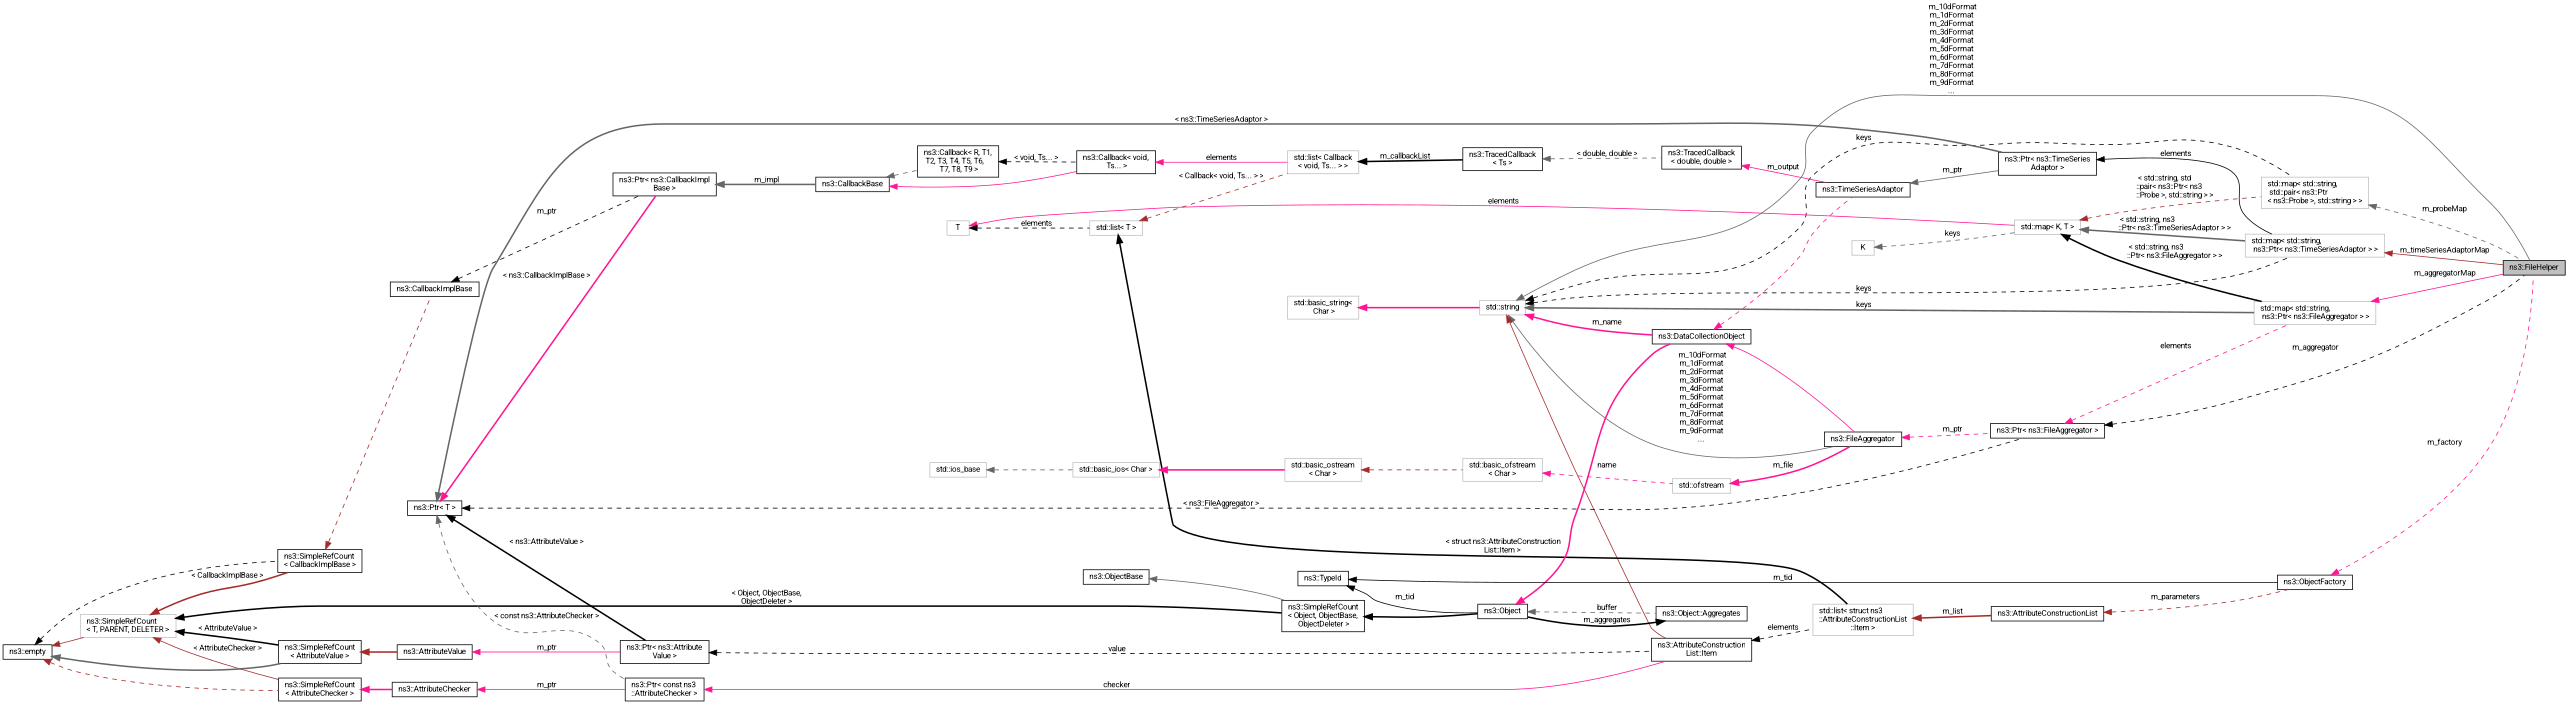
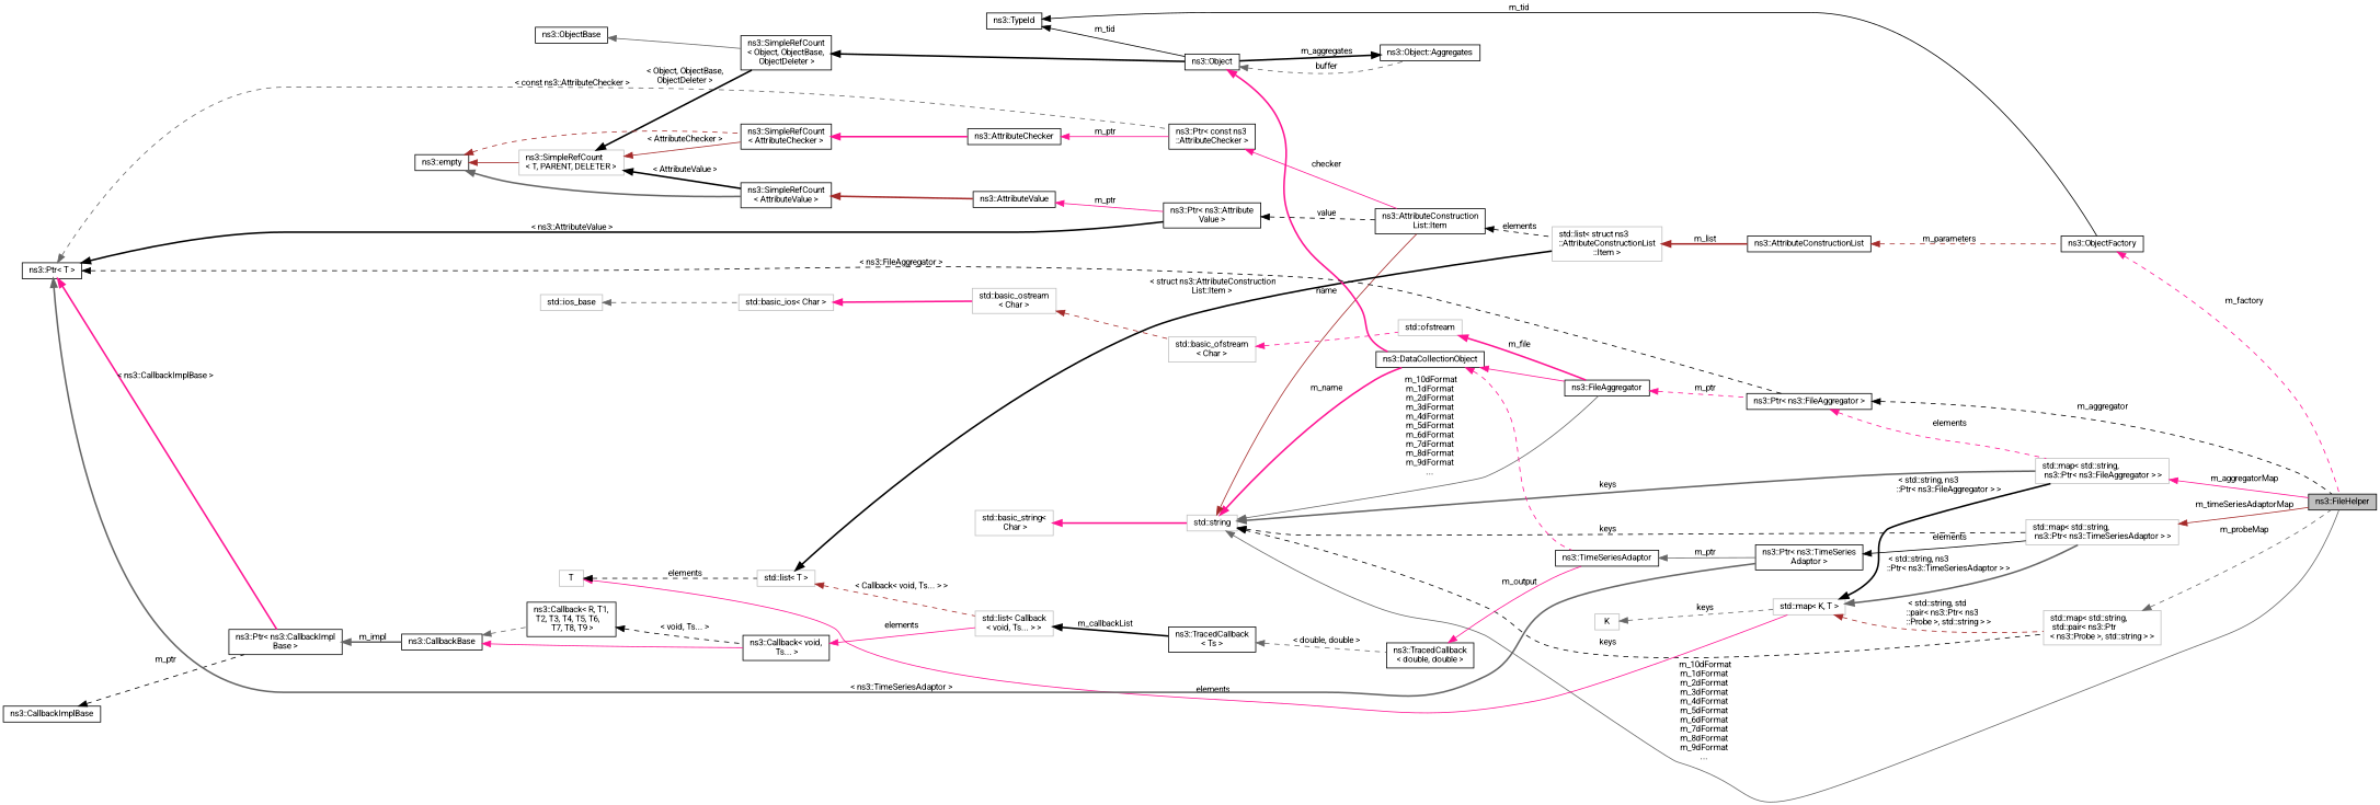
  digraph {
    fontname=Roboto
    rankdir=LR
    node [color=black fillcolor=white fontname=Roboto fontsize=10 shape=record style=filled]
    edge [color=black dir=back fontname=Roboto fontsize=10 labelfontname=Helvetica labelfontsize=10 style=dashed]
    n1 [fillcolor=grey75 fontcolor=black height=0.2 label="ns3::FileHelper" width=0.4]
    n2 [color=grey75 height=0.2 label="std::map\< std::string,\l std::pair\< ns3::Ptr\l\< ns3::Probe \>, std::string \> \>" width=0.4]
    n3 [color=grey75 height=0.2 label="std::string" width=0.4]
    n4 [height=0.2 label="ns3::FileAggregator" width=0.4]
    n5 [height=0.2 label="ns3::DataCollectionObject" width=0.4]
    n6 [color=grey75 height=0.2 label="std::map\< std::string,\l ns3::Ptr\< ns3::TimeSeriesAdaptor \> \>" width=0.4]
    n7 [height=0.2 label="ns3::AttributeConstruction\lList::Item" width=0.4]
    n8 [color=grey75 height=0.2 label="std::map\< std::string,\l ns3::Ptr\< ns3::FileAggregator \> \>" width=0.4]
    n9 [height=0.2 label="ns3::Ptr\< ns3::FileAggregator \>" width=0.4]
    n10 [height=0.2 label="ns3::TimeSeriesAdaptor" width=0.4]
    n11 [color=grey75 height=0.2 label="std::list\< struct ns3\l::AttributeConstructionList\l::Item \>" width=0.4]
    n12 [color=grey75 height=0.2 label="std::basic_string\<\l Char \>" width=0.4]
    n13 [color=grey75 height=0.2 label="std::map\< K, T \>" width=0.4]
    n14 [color=grey75 height=0.2 label=K width=0.4]
    n15 [color=grey75 height=0.2 label=T width=0.4]
    n16 [color=grey75 height=0.2 label="std::list\< T \>" width=0.4]
    n17 [color=grey75 height=0.2 label="std::list\< Callback\l\< void, Ts... \> \>" width=0.4]
    n18 [height=0.2 label="ns3::Ptr\< ns3::TimeSeries\lAdaptor \>" width=0.4]
    n19 [height=0.2 label="ns3::Object" width=0.4]
    n20 [height=0.2 label="ns3::Object::Aggregates" width=0.4]
    n21 [height=0.2 label="ns3::SimpleRefCount\l\< Object, ObjectBase,\l ObjectDeleter \>" width=0.4]
    n22 [height=0.2 label="ns3::ObjectBase" width=0.4]
    n23 [color=grey75 height=0.2 label="ns3::SimpleRefCount\l\< T, PARENT, DELETER \>" width=0.4]
-   n24 [height=0.2 label="ns3::SimpleRefCount\l\< CallbackImplBase \>" width=0.4]
    n25 [height=0.2 label="ns3::SimpleRefCount\l\< AttributeValue \>" width=0.4]
    n26 [height=0.2 label="ns3::SimpleRefCount\l\< AttributeChecker \>" width=0.4]
    n27 [height=0.2 label="ns3::CallbackImplBase" width=0.4]
    n28 [height=0.2 label="ns3::AttributeValue" width=0.4]
    n29 [height=0.2 label="ns3::AttributeChecker" width=0.4]
    n30 [height=0.2 label="ns3::empty" width=0.4]
    n31 [height=0.2 label="ns3::TypeId" width=0.4]
    n32 [height=0.2 label="ns3::ObjectFactory" width=0.4]
    n33 [color=grey75 height=0.2 label="std::ofstream" width=0.4]
    n34 [color=grey75 height=0.2 label="std::basic_ofstream\l\< Char \>" width=0.4]
    n35 [color=grey75 height=0.2 label="std::basic_ostream\l\< Char \>" width=0.4]
    n36 [color=grey75 height=0.2 label="std::basic_ios\< Char \>" width=0.4]
    n37 [color=grey75 height=0.2 label="std::ios_base" width=0.4]
    n38 [height=0.2 label="ns3::Ptr\< T \>" width=0.4]
    n39 [height=0.2 label="ns3::Ptr\< ns3::CallbackImpl\lBase \>" width=0.4]
    n40 [height=0.2 label="ns3::Ptr\< ns3::Attribute\lValue \>" width=0.4]
    n41 [height=0.2 label="ns3::Ptr\< const ns3\l::AttributeChecker \>" width=0.4]
    n42 [height=0.2 label="ns3::CallbackBase" width=0.4]
    n43 [height=0.2 label="ns3::TracedCallback\l\< double, double \>" width=0.4]
    n44 [height=0.2 label="ns3::TracedCallback\l\< Ts \>" width=0.4]
    n45 [height=0.2 label="ns3::Callback\< void,\l Ts... \>" width=0.4]
    n46 [height=0.2 label="ns3::Callback\< R, T1,\l T2, T3, T4, T5, T6,\l T7, T8, T9 \>" width=0.4]
    n47 [height=0.2 label="ns3::AttributeConstructionList" width=0.4]
    n2 -> n1 [color=gray40 label=" m_probeMap"]
    n3 -> n1 [color=gray40 label=" m_10dFormat\nm_1dFormat\nm_2dFormat\nm_3dFormat\nm_4dFormat\nm_5dFormat\nm_6dFormat\nm_7dFormat\nm_8dFormat\nm_9dFormat\n..." style=solid]
    n3 -> n2 [label=" keys"]
    n3 -> n4 [color=gray40 label=" m_10dFormat\nm_1dFormat\nm_2dFormat\nm_3dFormat\nm_4dFormat\nm_5dFormat\nm_6dFormat\nm_7dFormat\nm_8dFormat\nm_9dFormat\n..." style=solid]
    n3 -> n5 [color=deeppink label=" m_name" style=bold]
    n3 -> n6 [label=" keys"]
    n3 -> n7 [color=brown label=" name" style=solid]
    n3 -> n8 [color=gray40 label=" keys" style=bold]
    n4 -> n9 [color=deeppink label=" m_ptr"]
    n5 -> n4 [color=deeppink style=solid]
    n5 -> n10 [color=deeppink]
    n6 -> n1 [color=brown label=" m_timeSeriesAdaptorMap" style=solid]
    n7 -> n11 [label=" elements"]
    n8 -> n1 [color=deeppink label=" m_aggregatorMap" style=solid]
    n9 -> n1 [label=" m_aggregator"]
    n9 -> n8 [color=deeppink label=" elements"]
    n10 -> n18 [color=gray40 label=" m_ptr" style=solid]
    n11 -> n47 [color=brown label=" m_list" style=bold]
    n12 -> n3 [color=deeppink style=bold]
    n13 -> n2 [color=brown label=" \< std::string, std\l::pair\< ns3::Ptr\< ns3\l::Probe \>, std::string \> \>"]
    n13 -> n6 [color=gray40 label=" \< std::string, ns3\l::Ptr\< ns3::TimeSeriesAdaptor \> \>" style=bold]
    n13 -> n8 [label=" \< std::string, ns3\l::Ptr\< ns3::FileAggregator \> \>" style=bold]
    n14 -> n13 [color=gray40 label=" keys"]
    n15 -> n13 [color=deeppink label=" elements" style=solid]
    n15 -> n16 [label=" elements"]
    n16 -> n11 [label=" \< struct ns3::AttributeConstruction\lList::Item \>" style=bold]
    n16 -> n17 [color=brown label=" \< Callback\< void, Ts... \> \>"]
    n17 -> n44 [label=" m_callbackList" style=bold]
    n18 -> n6 [label=" elements" style=solid]
    n19 -> n5 [color=deeppink style=bold]
    n19 -> n20 [color=gray40 label=" buffer"]
    n20 -> n19 [label=" m_aggregates" style=bold]
    n21 -> n19 [style=bold]
    n22 -> n21 [color=gray40 style=solid]
    n23 -> n21 [label=" \< Object, ObjectBase,\l ObjectDeleter \>" style=bold]
-   n23 -> n24 [color=brown label=" \< CallbackImplBase \>" style=bold]
    n23 -> n25 [label=" \< AttributeValue \>" style=bold]
    n23 -> n26 [color=brown label=" \< AttributeChecker \>" style=solid]
-   n24 -> n27 [color=brown]
    n25 -> n28 [color=brown style=bold]
    n26 -> n29 [color=deeppink style=bold]
    n27 -> n39 [label=" m_ptr"]
    n28 -> n40 [color=deeppink label=" m_ptr" style=solid]
    n29 -> n41 [color=deeppink label=" m_ptr" style=solid]
    n30 -> n23 [color=brown style=solid]
-   n30 -> n24
    n30 -> n25 [color=gray40 style=bold]
    n30 -> n26 [color=brown]
    n31 -> n19 [label=" m_tid" style=solid]
    n31 -> n32 [label=" m_tid" style=solid]
    n32 -> n1 [color=deeppink label=" m_factory"]
    n33 -> n4 [color=deeppink label=" m_file" style=bold]
    n34 -> n33 [color=deeppink]
    n35 -> n34 [color=brown]
    n36 -> n35 [color=deeppink style=bold]
    n37 -> n36 [color=gray40]
    n38 -> n9 [label=" \< ns3::FileAggregator \>"]
    n38 -> n18 [color=gray40 label=" \< ns3::TimeSeriesAdaptor \>" style=bold]
    n38 -> n39 [color=deeppink label=" \< ns3::CallbackImplBase \>" style=bold]
    n38 -> n40 [label=" \< ns3::AttributeValue \>" style=bold]
    n38 -> n41 [color=gray40 label=" \< const ns3::AttributeChecker \>"]
    n39 -> n42 [color=gray40 label=" m_impl" style=bold]
    n40 -> n7 [label=" value"]
    n41 -> n7 [color=deeppink label=" checker" style=solid]
    n42 -> n45 [color=deeppink style=solid]
    n42 -> n46 [color=gray40]
    n43 -> n10 [color=deeppink label=" m_output" style=solid]
    n44 -> n43 [color=gray40 label=" \< double, double \>"]
    n45 -> n17 [color=deeppink label=" elements" style=solid]
    n46 -> n45 [label=" \< void, Ts... \>"]
    n47 -> n32 [color=brown label=" m_parameters"]
  }
